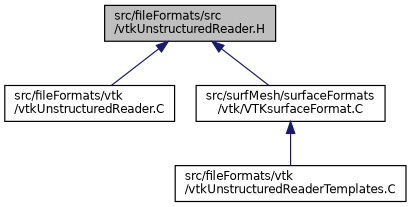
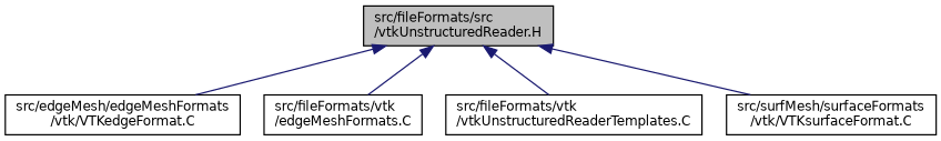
  digraph {
    node [color=black fontname=Helvetica fontsize=10 shape=record]
    edge [color=midnightblue dir=back fontname=Helvetica fontsize=10 labelfontname=Helvetica labelfontsize=10 style=solid]
    n1 [fillcolor=grey75 fontcolor=black height=0.2 label="src/fileFormats/src\l/vtkUnstructuredReader.H" style=filled width=0.4]
-   n3 [height=0.2 label="src/fileFormats/vtk\l/vtkUnstructuredReader.C" width=0.4]
+   n2 [height=0.2 label="src/edgeMesh/edgeMeshFormats\l/vtk/VTKedgeFormat.C" width=0.4]
+   n3 [height=0.2 label="src/fileFormats/vtk\l/edgeMeshFormats.C" width=0.4]
    n4 [height=0.2 label="src/fileFormats/vtk\l/vtkUnstructuredReaderTemplates.C" width=0.4]
    n5 [height=0.2 label="src/surfMesh/surfaceFormats\l/vtk/VTKsurfaceFormat.C" width=0.4]
+   n1 -> n2
    n1 -> n3
-   n5 -> n4
+   n1 -> n4
    n1 -> n5
  }
